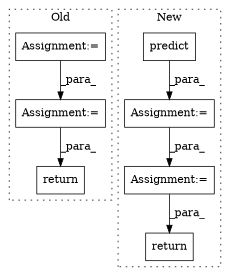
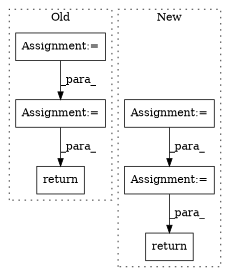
  digraph {
    node [a=7 l=1 shape=box]
    n1 [a=41 l=7 label=return s=8715]
    n2 [label="Assignment:=" s=8517]
    n3 [label="Assignment:=" s=8198]
-   n4 [a=32 l="8,1" label=predict s="9508,9529"]
    n5 [a=41 l=20 label=return s=9558]
    n6 [label="Assignment:=" s=9487]
    n7 [l=30 label="Assignment:=" s=9668]
    subgraph cluster_1 {
      label=Old
      style=dotted
      n1
      n2
      n3
    }
    subgraph cluster_2 {
      label=New
      style=dotted
-     n4
      n5
      n6
      n7
    }
    n2 -> n1 [label=_para_]
    n3 -> n2 [label=_para_]
-   n4 -> n6 [label=_para_]
    n6 -> n7 [label=_para_]
    n7 -> n5 [label=_para_]
  }
